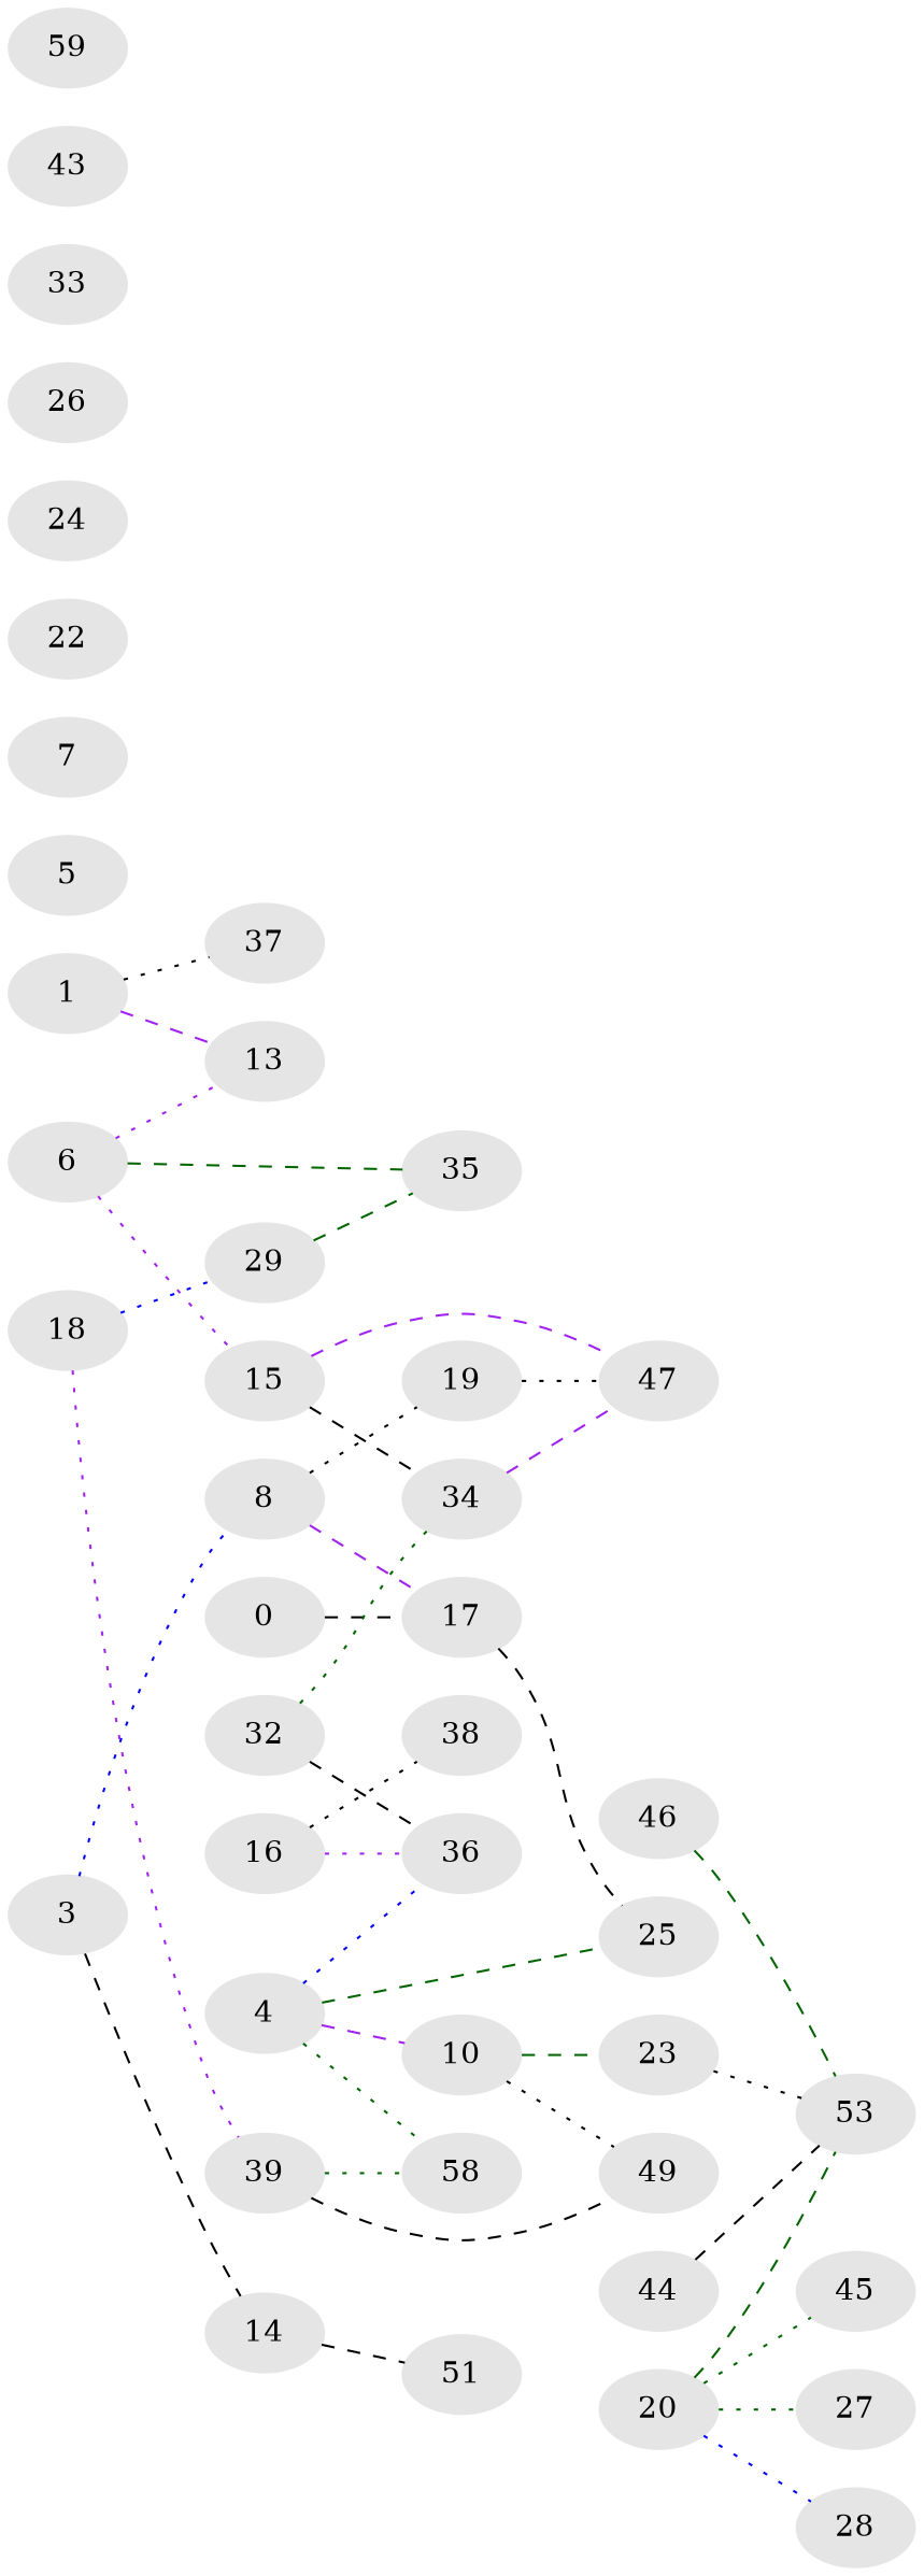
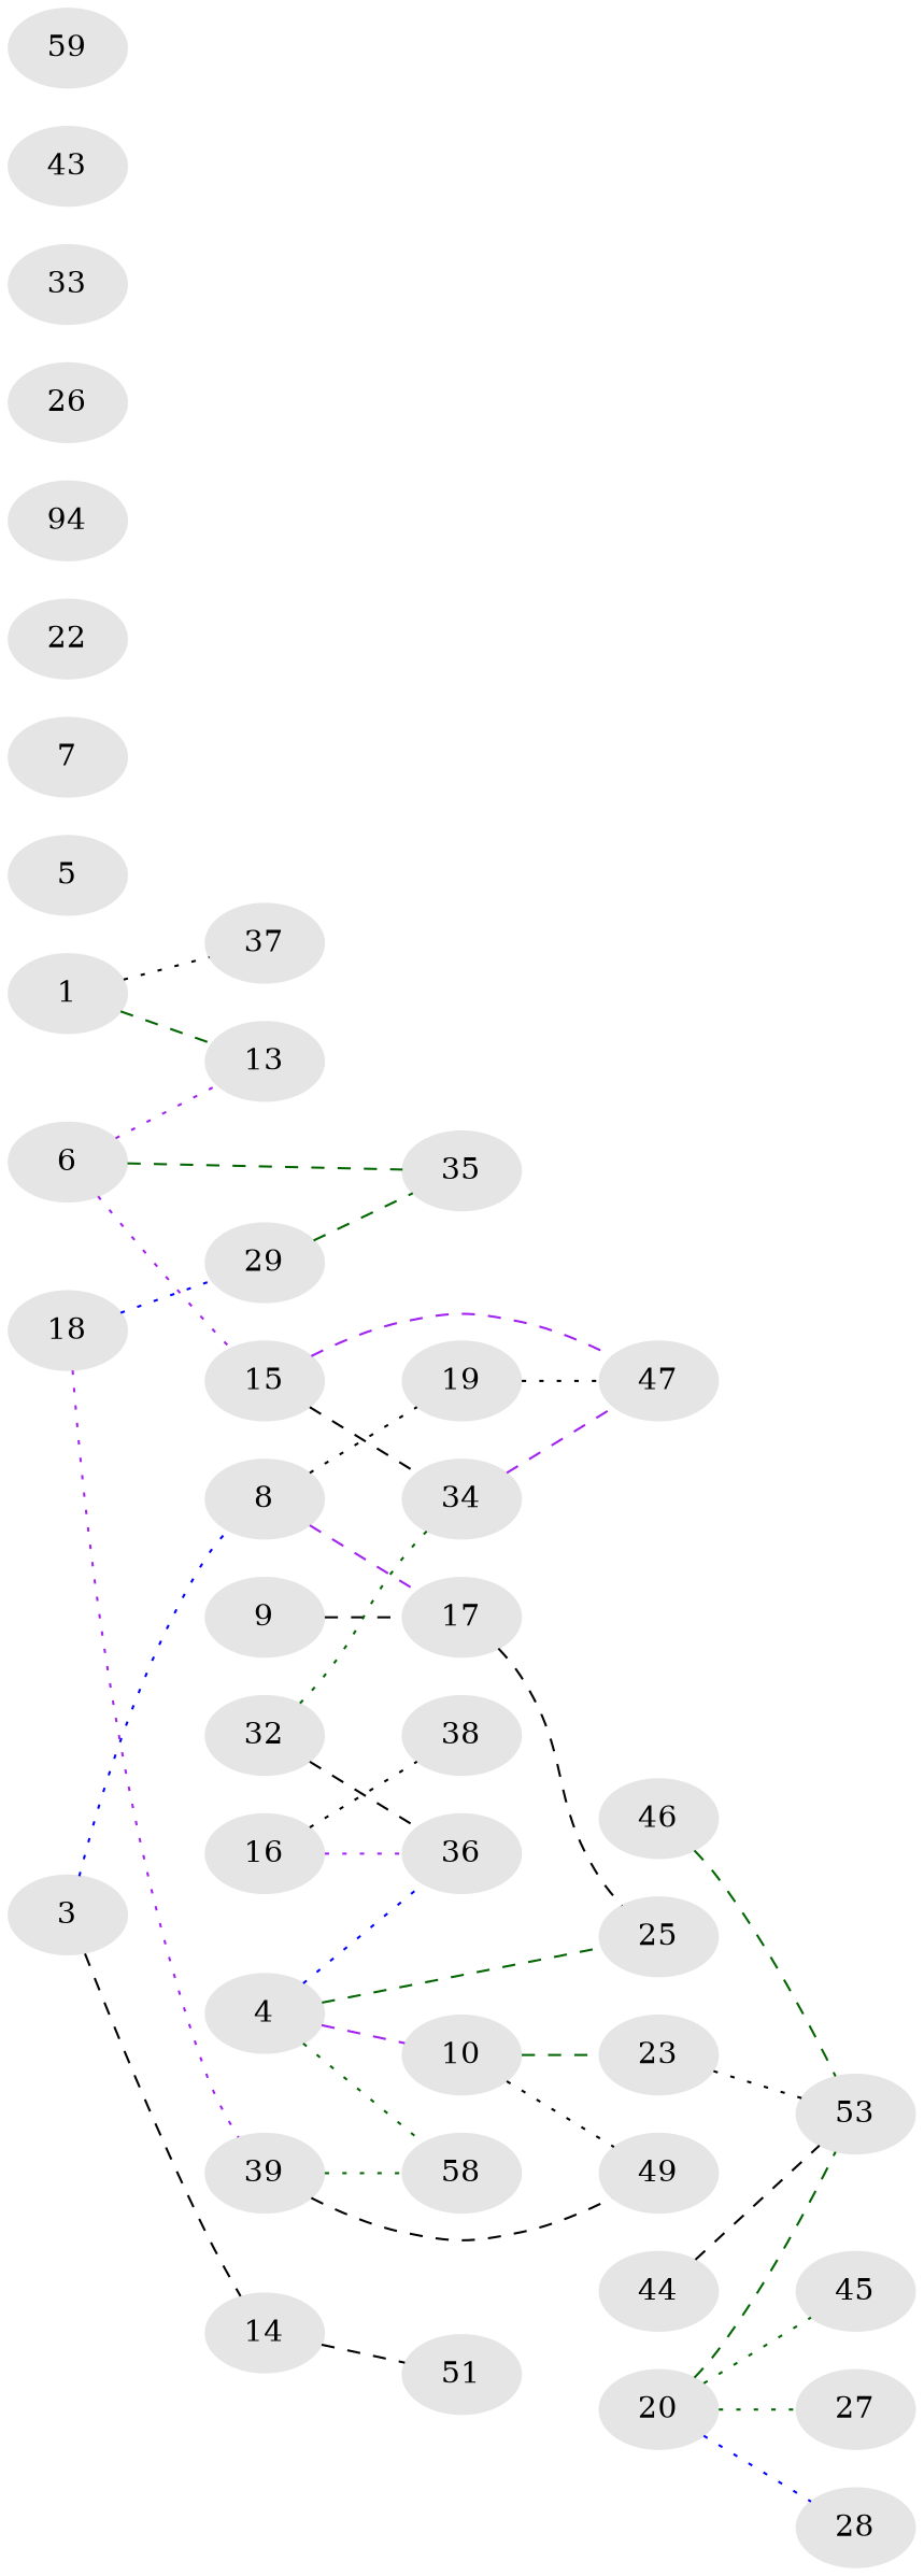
  graph {
    rankdir=LR
    node [color=gray90 style=filled]
    edge [color=black style=dashed]
    1 [super="+2"]
    13
    37
    3 [super="+30+42"]
    8 [super="+11"]
    14
    17
    19 [super="+31"]
    51
    4 [super="+12"]
    10
    25
    36
    58
    23
    49
    5
    6 [super="+60+61+50"]
    15
    35
    34
    47
    7
-   9 [label=0]
+   9
    53 [super="+55"]
    16
    38
    18 [super="+48"]
    29
    39 [super="+41"]
    20 [super="+54+52"]
    27 [super="+56"]
    28
    45
    22
-   24
+   24 [label=94]
    26
    32
    33
    43
    44
    46
    59
-   1 -- 13 [color=purple]
+   1 -- 13 [color=darkgreen]
    1 -- 37 [style=dotted]
    3 -- 8 [color=blue style=dotted]
    3 -- 14
    8 -- 17 [color=purple]
    8 -- 19 [style=dotted]
    14 -- 51
    17 -- 25
    19 -- 47 [style=dotted]
    4 -- 10 [color=purple]
    4 -- 25 [color=darkgreen]
    4 -- 36 [color=blue style=dotted]
    4 -- 58 [color=darkgreen style=dotted]
    10 -- 23 [color=darkgreen]
    10 -- 49 [style=dotted]
    23 -- 53 [style=dotted]
    6 -- 13 [color=purple style=dotted]
    6 -- 15 [color=purple style=dotted]
    6 -- 35 [color=darkgreen]
    15 -- 34
    15 -- 47 [color=purple]
    34 -- 47 [color=purple]
    9 -- 17
    16 -- 36 [color=purple style=dotted]
    16 -- 38 [style=dotted]
    18 -- 29 [color=blue style=dotted]
    18 -- 39 [color=purple style=dotted]
    29 -- 35 [color=darkgreen]
    39 -- 58 [color=darkgreen style=dotted]
    39 -- 49
    20 -- 53 [color=darkgreen]
    20 -- 27 [color=darkgreen style=dotted]
    20 -- 28 [color=blue style=dotted]
    20 -- 45 [color=darkgreen style=dotted]
    32 -- 36
    32 -- 34 [color=darkgreen style=dotted]
    44 -- 53
    46 -- 53 [color=darkgreen]
  }
